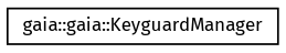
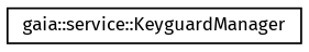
  digraph {
    rankdir=LR
    fontname="Fira Sans"
-   n1 [color=black fillcolor=white fontname="Fira Sans" fontsize=10 height=0.2 label="gaia::gaia::KeyguardManager" shape=record style=filled width=0.4]
+   n1 [color=black fillcolor=white fontname="Fira Sans" fontsize=10 height=0.2 label="gaia::service::KeyguardManager" shape=record style=filled width=0.4]
  }
